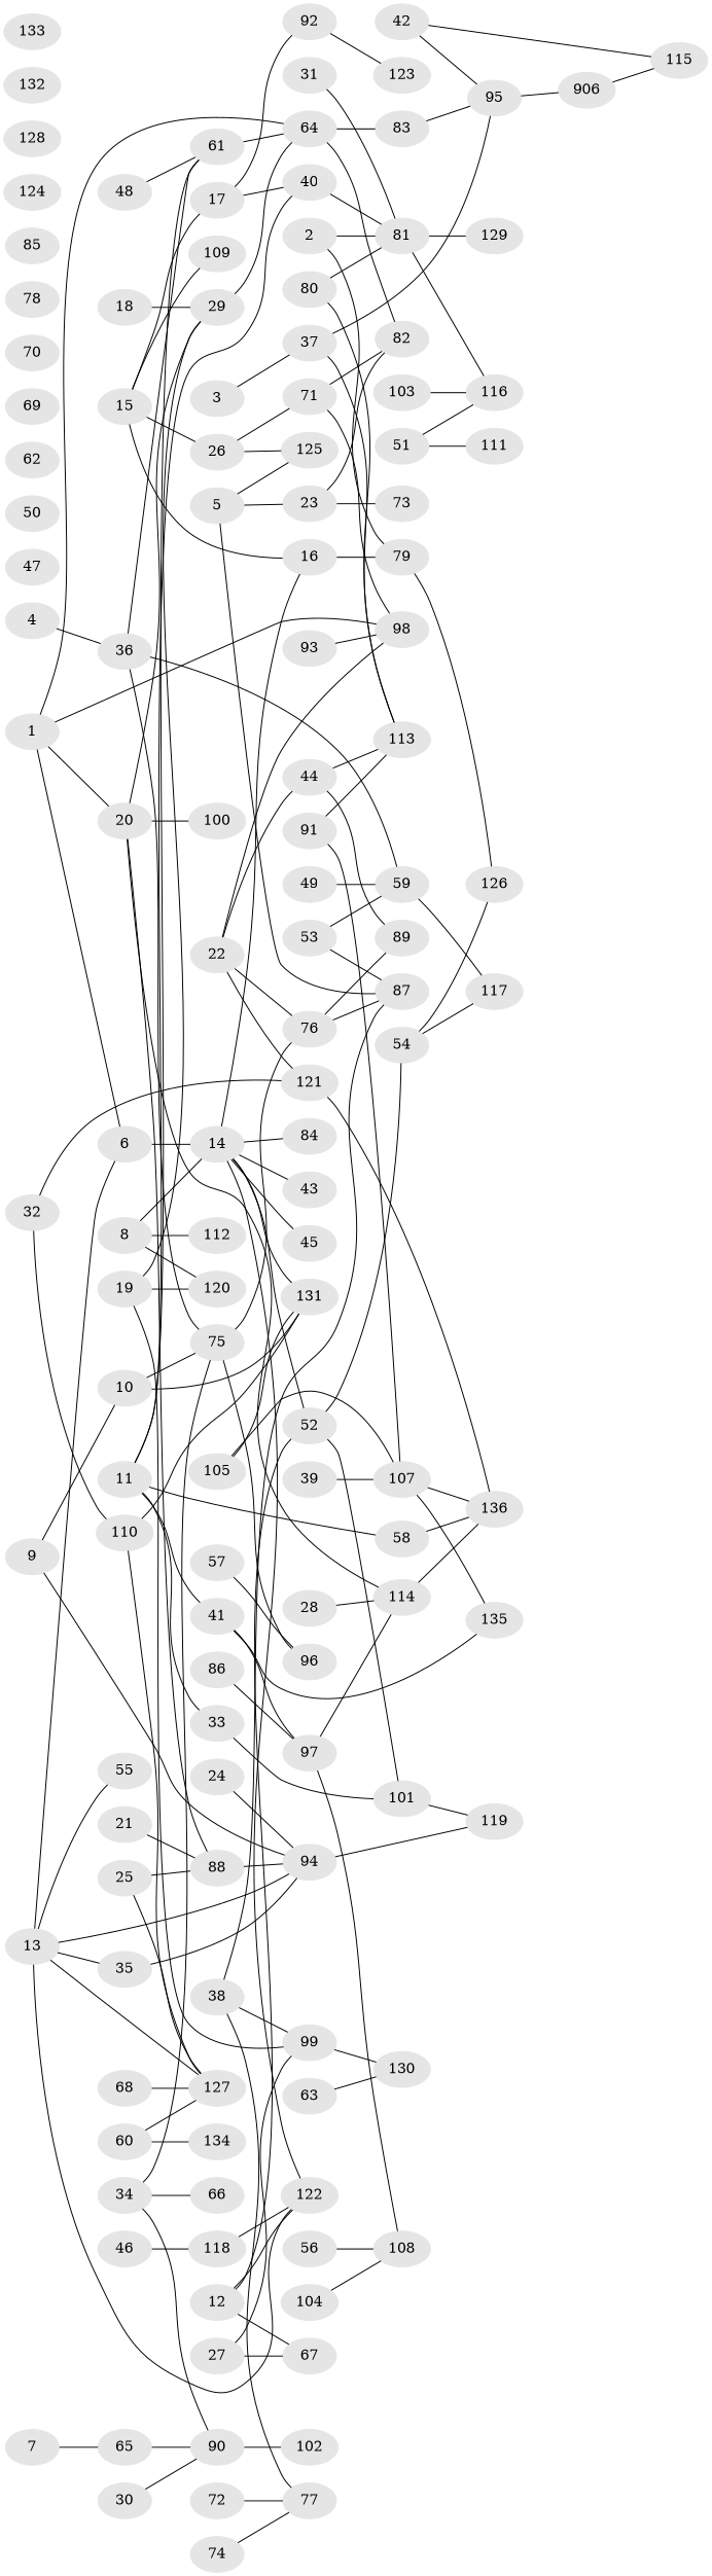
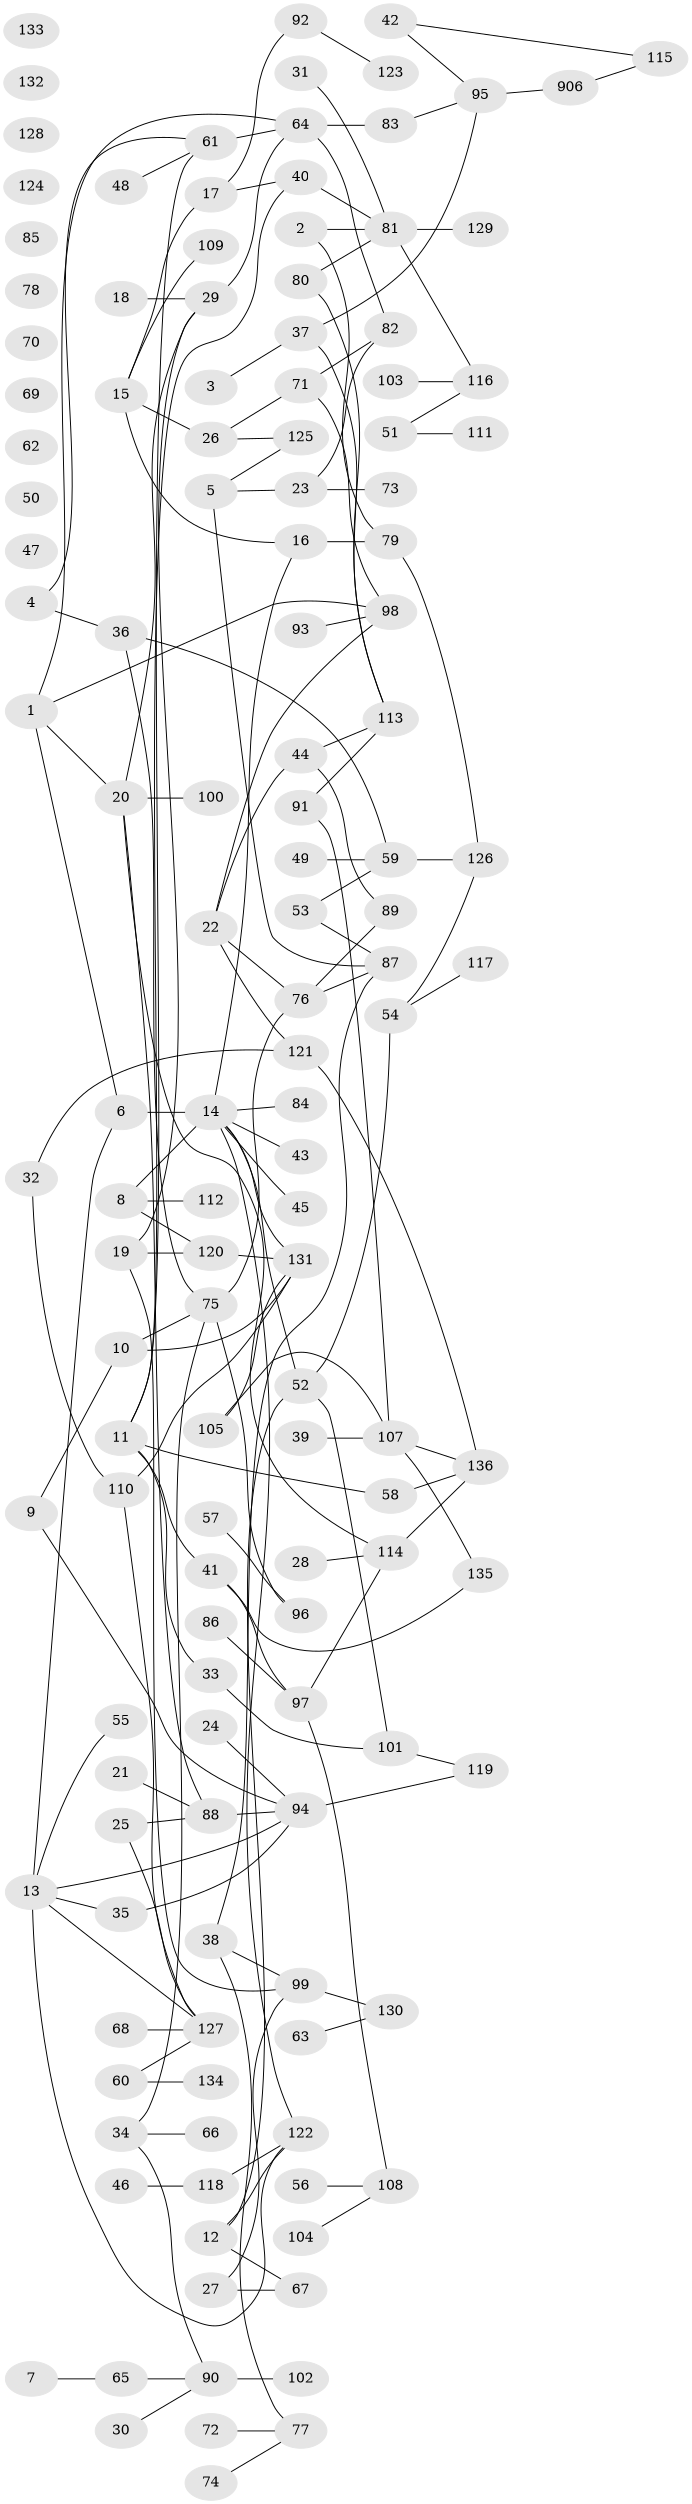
  graph {
    rankdir=LR
    node [color=gray90 style=filled]
    1
    6
    20
    64
    98
    14
    29
    88
    100
    114
    82
    83
    2
    79
    81
    126
    116
    129
    3
    37
    95
    113
    4
    36
    61
    75
    59
    5
    23
    87
    125
    73
    131
    52
    122
    16
    43
    45
    84
    7
    65
    90
    8
    112
    120
    9
    10
    94
    119
    76
    96
    11
    33
    40
    41
    58
    101
    97
    135
    136
    12
    67
    54
    13
    35
    55
    127
    15
    17
    26
    109
    92
    71
    123
    18
    19
    99
    130
    28
    21
    22
    44
    121
    89
    24
    25
    27
    30
    102
    31
    32
    110
    34
    66
    117
    n96 [label=906]
    38
    77
    39
    107
    108
    42
    115
    46
    118
    47
    48
    49
    50
    51
    111
    53
    56
    57
    60
    134
    62
    63
    68
    69
    70
    72
    74
    78
    80
    85
    86
    91
    93
    103
    104
    105
    124
    128
    132
    133
    1 -- 6
    1 -- 20
    1 -- 64
    1 -- 98
    6 -- 14
    20 -- 29
    20 -- 88
    20 -- 100
    20 -- 114
    64 -- 82
    64 -- 83
    14 -- 131
    14 -- 52
    14 -- 122
    14 -- 16
    14 -- 43
    14 -- 45
    14 -- 84
    29 -- 64
    88 -- 94
    114 -- 136
    83 -- 95
    2 -- 79
    2 -- 81
    79 -- 126
    81 -- 116
    81 -- 129
    3 -- 37
    37 -- 95
    37 -- 113
    95 -- n96
    4 -- 36
-   36 -- 61
+   4 -- 61
    36 -- 75
    36 -- 59
    61 -- 64
    75 -- 76
    75 -- 96
-   59 -- 117
+   59 -- 126
    5 -- 23
    5 -- 87
    5 -- 125
    23 -- 82
    23 -- 73
    52 -- 101
    52 -- 54
    16 -- 79
    7 -- 65
    65 -- 90
    90 -- 102
    8 -- 14
    8 -- 112
    8 -- 120
+   120 -- 131
    9 -- 10
    9 -- 94
    10 -- 75
    10 -- 131
    94 -- 119
    76 -- 87
    76 -- 89
    11 -- 61
    11 -- 33
    11 -- 40
    11 -- 41
    11 -- 58
    33 -- 101
    40 -- 81
    41 -- 97
    41 -- 135
    58 -- 136
    101 -- 119
    97 -- 114
    97 -- 108
    12 -- 52
    12 -- 122
    12 -- 67
    54 -- 126
    54 -- 117
    13 -- 6
    13 -- 122
    13 -- 94
    13 -- 35
    13 -- 55
    13 -- 127
    35 -- 94
    15 -- 16
    15 -- 17
    15 -- 26
    15 -- 109
    17 -- 40
    17 -- 92
    26 -- 125
    26 -- 71
    92 -- 123
    71 -- 98
    71 -- 82
    18 -- 29
    19 -- 29
    19 -- 120
    19 -- 99
    99 -- 130
    28 -- 114
    21 -- 88
    22 -- 98
    22 -- 76
    22 -- 44
    22 -- 121
    44 -- 113
    44 -- 89
    121 -- 136
    24 -- 94
    25 -- 88
    25 -- 127
    27 -- 67
    27 -- 99
    30 -- 90
    31 -- 81
    32 -- 121
    32 -- 110
    110 -- 131
    110 -- 127
    34 -- 75
    34 -- 90
    34 -- 66
    n96 -- 115
    38 -- 87
    38 -- 99
    38 -- 77
    39 -- 107
    107 -- 135
    107 -- 136
    42 -- 95
    42 -- 115
    46 -- 118
    118 -- 122
    48 -- 61
    49 -- 59
    51 -- 116
    51 -- 111
    53 -- 59
    53 -- 87
    56 -- 108
    57 -- 96
    60 -- 127
    60 -- 134
    63 -- 130
    68 -- 127
    72 -- 77
    74 -- 77
    80 -- 81
    80 -- 113
    86 -- 97
    91 -- 113
    91 -- 107
    93 -- 98
    103 -- 116
    104 -- 108
    105 -- 131
    105 -- 107
  }
